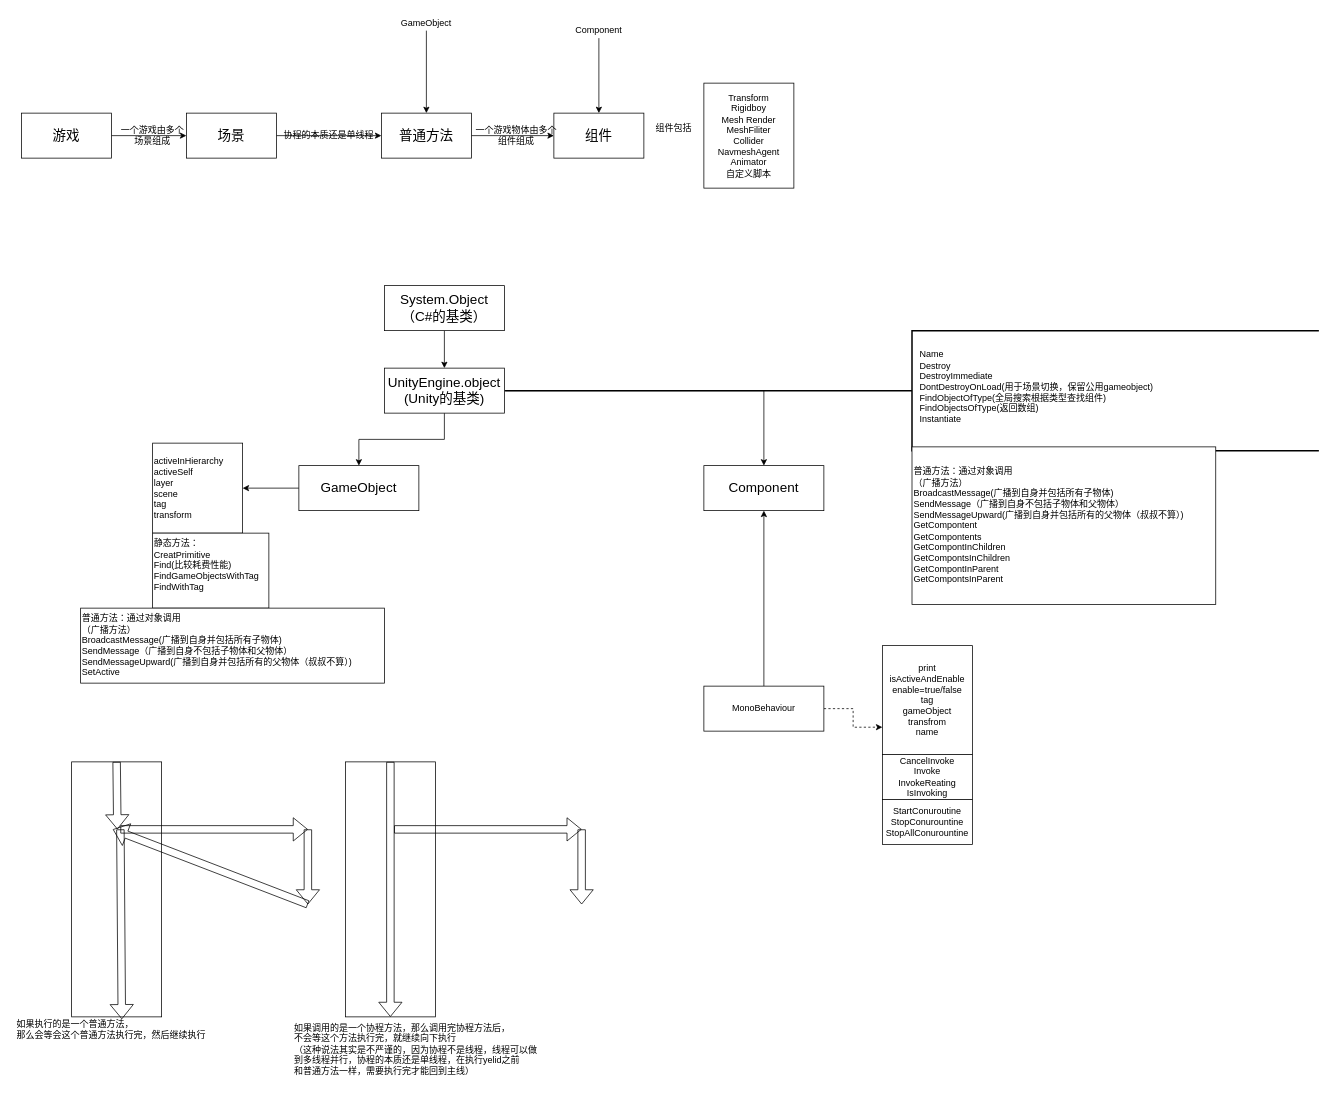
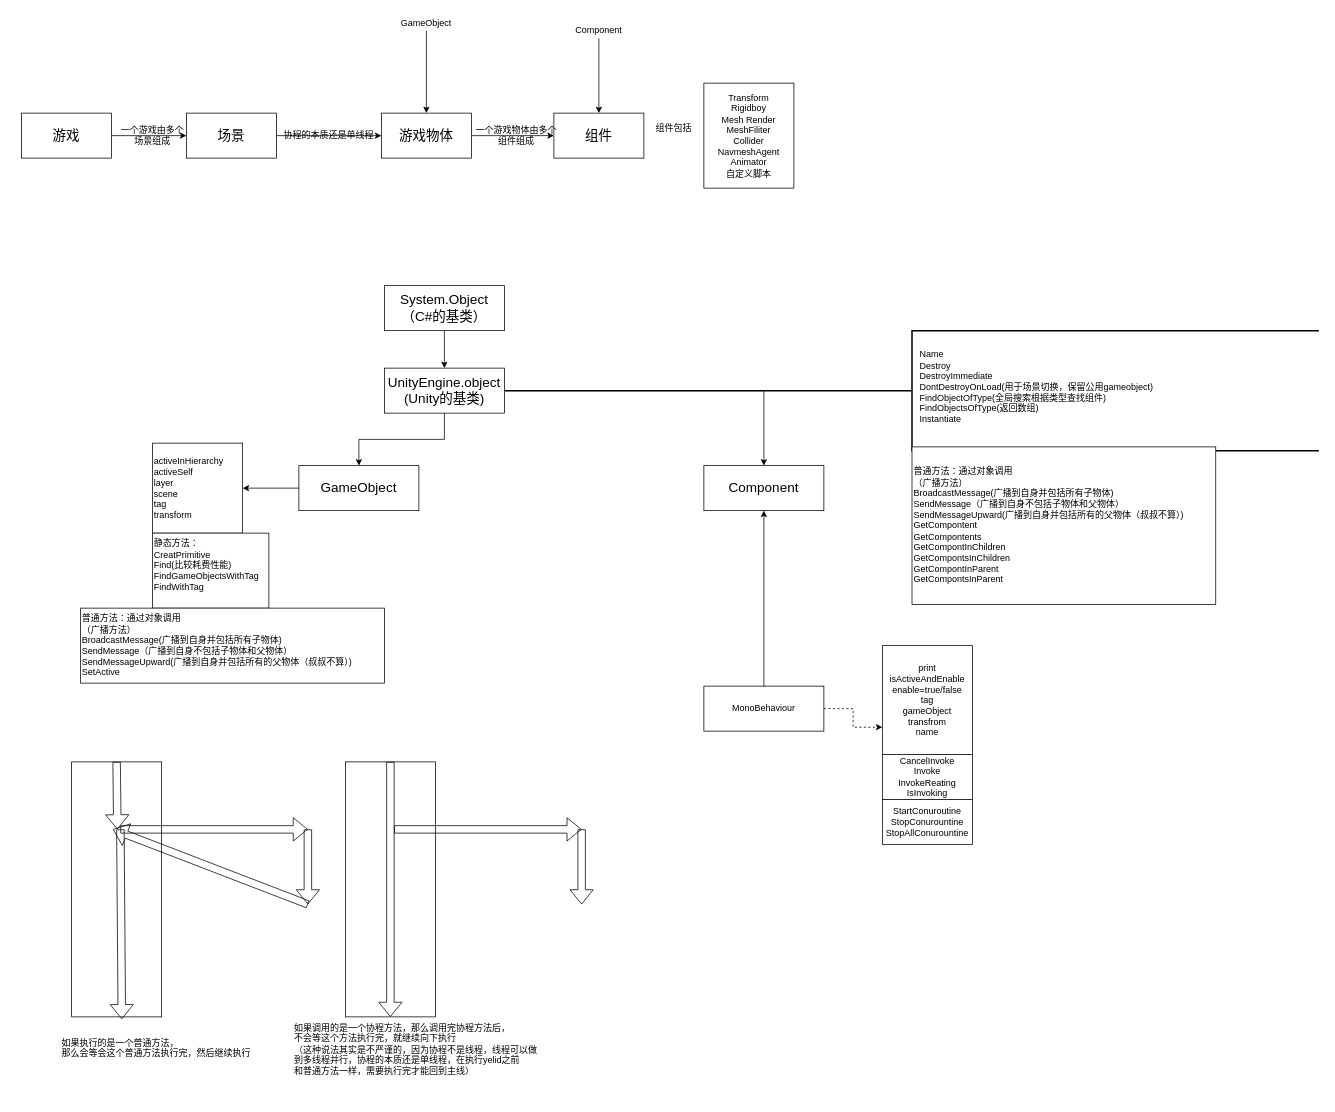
  <mxCell id="0" />
  <mxCell id="1" parent="0" />
  <mxCell id="2" value="" style="edgeStyle=orthogonalEdgeStyle;rounded=0;orthogonalLoop=1;jettySize=auto;html=1;" parent="1" source="3" target="5" edge="1"><mxGeometry relative="1" as="geometry" /></mxCell>
  <mxCell id="3" value="&lt;span style=&quot;font-size: 18px&quot;&gt;游戏&lt;/span&gt;" style="rounded=0;whiteSpace=wrap;html=1;" parent="1" vertex="1"><mxGeometry x="28" y="150" width="120" height="60" as="geometry" /></mxCell>
  <mxCell id="4" style="edgeStyle=orthogonalEdgeStyle;rounded=0;orthogonalLoop=1;jettySize=auto;html=1;" parent="1" source="5" target="8" edge="1"><mxGeometry relative="1" as="geometry" /></mxCell>
  <mxCell id="5" value="&lt;font style=&quot;font-size: 18px&quot;&gt;场景&lt;/font&gt;" style="rounded=0;whiteSpace=wrap;html=1;" parent="1" vertex="1"><mxGeometry x="248" y="150" width="120" height="60" as="geometry" /></mxCell>
  <mxCell id="6" value="一个游戏由多个场景组成" style="text;html=1;strokeColor=none;fillColor=none;align=center;verticalAlign=middle;whiteSpace=wrap;rounded=0;" parent="1" vertex="1"><mxGeometry x="158" y="170" width="90" height="20" as="geometry" /></mxCell>
  <mxCell id="7" style="edgeStyle=orthogonalEdgeStyle;rounded=0;orthogonalLoop=1;jettySize=auto;html=1;" parent="1" source="8" target="10" edge="1"><mxGeometry relative="1" as="geometry" /></mxCell>
- <mxCell id="8" value="&lt;span style=&quot;font-size: 18px&quot;&gt;普通方法&lt;/span&gt;" style="rounded=0;whiteSpace=wrap;html=1;" parent="1" vertex="1"><mxGeometry x="508" y="150" width="120" height="60" as="geometry" /></mxCell>
+ <mxCell id="8" value="&lt;span style=&quot;font-size: 18px&quot;&gt;游戏物体&lt;/span&gt;" style="rounded=0;whiteSpace=wrap;html=1;" parent="1" vertex="1"><mxGeometry x="508" y="150" width="120" height="60" as="geometry" /></mxCell>
  <mxCell id="9" value="协程的本质还是单线程" style="text;html=1;strokeColor=none;fillColor=none;align=center;verticalAlign=middle;whiteSpace=wrap;rounded=0;" parent="1" vertex="1"><mxGeometry x="368" y="170" width="140" height="20" as="geometry" /></mxCell>
  <mxCell id="10" value="&lt;span style=&quot;font-size: 18px&quot;&gt;组件&lt;/span&gt;" style="rounded=0;whiteSpace=wrap;html=1;" parent="1" vertex="1"><mxGeometry x="738" y="150" width="120" height="60" as="geometry" /></mxCell>
  <mxCell id="11" value="一个游戏物体由多个组件组成" style="text;html=1;strokeColor=none;fillColor=none;align=center;verticalAlign=middle;whiteSpace=wrap;rounded=0;" parent="1" vertex="1"><mxGeometry x="628" y="170" width="120" height="20" as="geometry" /></mxCell>
  <mxCell id="12" style="edgeStyle=orthogonalEdgeStyle;rounded=0;orthogonalLoop=1;jettySize=auto;html=1;" parent="1" source="13" target="8" edge="1"><mxGeometry relative="1" as="geometry" /></mxCell>
  <mxCell id="13" value="GameObject" style="text;html=1;strokeColor=none;fillColor=none;align=center;verticalAlign=middle;whiteSpace=wrap;rounded=0;" parent="1" vertex="1"><mxGeometry x="498" y="20" width="140" height="20" as="geometry" /></mxCell>
  <mxCell id="14" style="edgeStyle=orthogonalEdgeStyle;rounded=0;orthogonalLoop=1;jettySize=auto;html=1;entryX=0.5;entryY=0;entryDx=0;entryDy=0;" parent="1" source="15" target="10" edge="1"><mxGeometry relative="1" as="geometry" /></mxCell>
  <mxCell id="15" value="Component" style="text;html=1;strokeColor=none;fillColor=none;align=center;verticalAlign=middle;whiteSpace=wrap;rounded=0;" parent="1" vertex="1"><mxGeometry x="728" y="30" width="140" height="20" as="geometry" /></mxCell>
  <mxCell id="16" value="Transform&lt;br&gt;Rigidboy&lt;br&gt;Mesh Render&lt;br&gt;MeshFiliter&lt;br&gt;Collider&lt;br&gt;NavmeshAgent&lt;br&gt;Animator&lt;br&gt;自定义脚本&lt;br&gt;" style="rounded=0;whiteSpace=wrap;html=1;" parent="1" vertex="1"><mxGeometry x="938" y="110" width="120" height="140" as="geometry" /></mxCell>
  <mxCell id="17" value="组件包括" style="text;html=1;strokeColor=none;fillColor=none;align=center;verticalAlign=middle;whiteSpace=wrap;rounded=0;" parent="1" vertex="1"><mxGeometry x="828" y="160" width="140" height="20" as="geometry" /></mxCell>
  <mxCell id="18" style="edgeStyle=orthogonalEdgeStyle;rounded=0;orthogonalLoop=1;jettySize=auto;html=1;entryX=0.5;entryY=0;entryDx=0;entryDy=0;" parent="1" source="20" target="24" edge="1"><mxGeometry relative="1" as="geometry" /></mxCell>
  <mxCell id="19" style="edgeStyle=orthogonalEdgeStyle;rounded=0;orthogonalLoop=1;jettySize=auto;html=1;" parent="1" source="20" target="25" edge="1"><mxGeometry relative="1" as="geometry" /></mxCell>
  <mxCell id="20" value="&lt;span style=&quot;font-size: 18px&quot;&gt;UnityEngine.object&lt;br&gt;(Unity的基类)&lt;br&gt;&lt;/span&gt;" style="rounded=0;whiteSpace=wrap;html=1;" parent="1" vertex="1"><mxGeometry x="512" y="490" width="160" height="60" as="geometry" /></mxCell>
  <mxCell id="21" style="edgeStyle=orthogonalEdgeStyle;rounded=0;orthogonalLoop=1;jettySize=auto;html=1;entryX=0.5;entryY=0;entryDx=0;entryDy=0;" parent="1" source="22" target="20" edge="1"><mxGeometry relative="1" as="geometry" /></mxCell>
  <mxCell id="22" value="&lt;span style=&quot;font-size: 18px&quot;&gt;System.Object&lt;br&gt;（C#的基类）&lt;br&gt;&lt;/span&gt;" style="rounded=0;whiteSpace=wrap;html=1;" parent="1" vertex="1"><mxGeometry x="512" y="380" width="160" height="60" as="geometry" /></mxCell>
  <mxCell id="23" style="edgeStyle=orthogonalEdgeStyle;rounded=0;orthogonalLoop=1;jettySize=auto;html=1;entryX=1;entryY=0.5;entryDx=0;entryDy=0;" parent="1" source="24" target="28" edge="1"><mxGeometry relative="1" as="geometry" /></mxCell>
  <mxCell id="24" value="&lt;span style=&quot;font-size: 18px&quot;&gt;GameObject&lt;/span&gt;" style="rounded=0;whiteSpace=wrap;html=1;" parent="1" vertex="1"><mxGeometry x="398" y="620" width="160" height="60" as="geometry" /></mxCell>
  <mxCell id="25" value="&lt;span style=&quot;font-size: 18px&quot;&gt;Component&lt;/span&gt;" style="rounded=0;whiteSpace=wrap;html=1;" parent="1" vertex="1"><mxGeometry x="938" y="620" width="160" height="60" as="geometry" /></mxCell>
  <mxCell id="26" value="" style="strokeWidth=2;html=1;shape=mxgraph.flowchart.annotation_2;align=left;" parent="1" vertex="1"><mxGeometry x="673" y="440" width="1085" height="160" as="geometry" /></mxCell>
  <mxCell id="27" value="Name&lt;br&gt;Destroy&lt;br&gt;DestroyImmediate&lt;br&gt;DontDestroyOnLoad(用于场景切换，保留公用gameobject)&lt;br&gt;FindObjectOfType(全局搜索根据类型查找组件)&lt;br&gt;FindObjectsOfType(返回数组)&lt;br&gt;Instantiate&lt;br&gt;" style="text;html=1;strokeColor=none;fillColor=none;align=left;verticalAlign=middle;whiteSpace=wrap;rounded=0;" parent="1" vertex="1"><mxGeometry x="1223.5" y="440" width="350" height="150" as="geometry" /></mxCell>
  <mxCell id="28" value="activeInHierarchy&lt;br&gt;activeSelf&lt;br&gt;layer&lt;br&gt;scene&lt;br&gt;tag&lt;br&gt;transform&lt;br&gt;" style="rounded=0;whiteSpace=wrap;html=1;align=left;" parent="1" vertex="1"><mxGeometry x="203" y="590" width="120" height="120" as="geometry" /></mxCell>
  <mxCell id="29" value="静态方法：&lt;br&gt;CreatPrimitive&lt;br&gt;Find(比较耗费性能)&lt;br&gt;FindGameObjectsWithTag&lt;br&gt;FindWithTag&lt;br&gt;&lt;br&gt;" style="rounded=0;whiteSpace=wrap;html=1;align=left;" parent="1" vertex="1"><mxGeometry x="203" y="710" width="155" height="100" as="geometry" /></mxCell>
  <mxCell id="30" value="普通方法：通过对象调用&lt;br&gt;&lt;div style=&quot;text-align: left&quot;&gt;（广播方法）&lt;/div&gt;&lt;div style=&quot;text-align: left&quot;&gt;BroadcastMessage(广播到自身并包括所有子物体)&lt;/div&gt;&lt;div style=&quot;text-align: left&quot;&gt;SendMessage（广播到自身不包括子物体和父物体）&lt;/div&gt;&lt;div style=&quot;text-align: left&quot;&gt;SendMessageUpward(广播到自身并包括所有的父物体（叔叔不算）)&lt;/div&gt;&lt;div style=&quot;text-align: left&quot;&gt;SetActive&lt;/div&gt;" style="rounded=0;whiteSpace=wrap;html=1;align=left;" parent="1" vertex="1"><mxGeometry x="107" y="810" width="405" height="100" as="geometry" /></mxCell>
  <mxCell id="31" value="普通方法：通过对象调用&lt;br&gt;&lt;div style=&quot;text-align: left&quot;&gt;（广播方法）&lt;/div&gt;&lt;div style=&quot;text-align: left&quot;&gt;BroadcastMessage(广播到自身并包括所有子物体)&lt;/div&gt;&lt;div style=&quot;text-align: left&quot;&gt;SendMessage（广播到自身不包括子物体和父物体）&lt;/div&gt;&lt;div style=&quot;text-align: left&quot;&gt;SendMessageUpward(广播到自身并包括所有的父物体（叔叔不算）)&lt;/div&gt;&lt;div style=&quot;text-align: left&quot;&gt;GetCompontent&lt;/div&gt;&lt;div style=&quot;text-align: left&quot;&gt;GetCompontents&lt;/div&gt;&lt;div style=&quot;text-align: left&quot;&gt;GetCompontInChildren&lt;/div&gt;&lt;div style=&quot;text-align: left&quot;&gt;GetCompontsInChildren&lt;/div&gt;&lt;div style=&quot;text-align: left&quot;&gt;GetCompontInParent&lt;/div&gt;&lt;div style=&quot;text-align: left&quot;&gt;GetCompontsInParent&lt;/div&gt;" style="rounded=0;whiteSpace=wrap;html=1;align=left;" parent="1" vertex="1"><mxGeometry x="1215.5" y="595" width="405" height="210" as="geometry" /></mxCell>
  <mxCell id="32" style="edgeStyle=orthogonalEdgeStyle;rounded=0;orthogonalLoop=1;jettySize=auto;html=1;" parent="1" source="34" target="25" edge="1"><mxGeometry relative="1" as="geometry" /></mxCell>
  <mxCell id="33" style="edgeStyle=orthogonalEdgeStyle;rounded=0;orthogonalLoop=1;jettySize=auto;html=1;entryX=0;entryY=0.75;entryDx=0;entryDy=0;dashed=1;" edge="1" parent="1" source="34" target="35"><mxGeometry relative="1" as="geometry" /></mxCell>
  <mxCell id="34" value="MonoBehaviour" style="rounded=0;whiteSpace=wrap;html=1;" parent="1" vertex="1"><mxGeometry x="938" y="914" width="160" height="60" as="geometry" /></mxCell>
  <mxCell id="35" value="print&lt;br&gt;isActiveAndEnable&lt;br&gt;enable=true/false&lt;br&gt;tag&lt;br&gt;gameObject&lt;br&gt;transfrom&lt;br&gt;name&lt;br&gt;" style="rounded=0;whiteSpace=wrap;html=1;" vertex="1" parent="1"><mxGeometry x="1176" y="860" width="120" height="145" as="geometry" /></mxCell>
  <mxCell id="36" value="CancelInvoke&lt;br&gt;Invoke&lt;br&gt;InvokeReating&lt;br&gt;IsInvoking&lt;br&gt;" style="rounded=0;whiteSpace=wrap;html=1;" vertex="1" parent="1"><mxGeometry x="1176" y="1005" width="120" height="60" as="geometry" /></mxCell>
  <mxCell id="37" value="" style="rounded=0;whiteSpace=wrap;html=1;" vertex="1" parent="1"><mxGeometry x="95" y="1015" width="120" height="340" as="geometry" /></mxCell>
  <mxCell id="38" value="" style="shape=flexArrow;endArrow=classic;html=1;" edge="1" parent="1"><mxGeometry width="50" height="50" relative="1" as="geometry"><mxPoint x="410" y="1205" as="sourcePoint" /><mxPoint x="150" y="1105" as="targetPoint" /></mxGeometry></mxCell>
  <mxCell id="39" value="" style="shape=flexArrow;endArrow=classic;html=1;exitX=0.5;exitY=0;exitDx=0;exitDy=0;" edge="1" parent="1" source="37"><mxGeometry width="50" height="50" relative="1" as="geometry"><mxPoint x="110" y="1155" as="sourcePoint" /><mxPoint x="156" y="1105" as="targetPoint" /></mxGeometry></mxCell>
  <mxCell id="40" value="" style="shape=flexArrow;endArrow=classic;html=1;" edge="1" parent="1"><mxGeometry width="50" height="50" relative="1" as="geometry"><mxPoint x="160" y="1105" as="sourcePoint" /><mxPoint x="410" y="1105" as="targetPoint" /></mxGeometry></mxCell>
  <mxCell id="41" value="" style="shape=flexArrow;endArrow=classic;html=1;" edge="1" parent="1"><mxGeometry width="50" height="50" relative="1" as="geometry"><mxPoint x="410" y="1105" as="sourcePoint" /><mxPoint x="410" y="1205" as="targetPoint" /></mxGeometry></mxCell>
  <mxCell id="42" value="" style="shape=flexArrow;endArrow=classic;html=1;entryX=0.558;entryY=1.009;entryDx=0;entryDy=0;entryPerimeter=0;" edge="1" parent="1" target="37"><mxGeometry width="50" height="50" relative="1" as="geometry"><mxPoint x="160" y="1105" as="sourcePoint" /><mxPoint x="160" y="1205" as="targetPoint" /></mxGeometry></mxCell>
  <mxCell id="43" value="" style="rounded=0;whiteSpace=wrap;html=1;" vertex="1" parent="1"><mxGeometry x="460" y="1015" width="120" height="340" as="geometry" /></mxCell>
  <mxCell id="44" value="" style="shape=flexArrow;endArrow=classic;html=1;" edge="1" parent="1"><mxGeometry width="50" height="50" relative="1" as="geometry"><mxPoint x="525" y="1105" as="sourcePoint" /><mxPoint x="775" y="1105" as="targetPoint" /></mxGeometry></mxCell>
  <mxCell id="45" value="" style="shape=flexArrow;endArrow=classic;html=1;" edge="1" parent="1"><mxGeometry width="50" height="50" relative="1" as="geometry"><mxPoint x="775" y="1105" as="sourcePoint" /><mxPoint x="775" y="1205" as="targetPoint" /></mxGeometry></mxCell>
  <mxCell id="46" value="" style="shape=flexArrow;endArrow=classic;html=1;entryX=0.5;entryY=1;entryDx=0;entryDy=0;exitX=0.5;exitY=0;exitDx=0;exitDy=0;" edge="1" target="43" parent="1" source="43"><mxGeometry width="50" height="50" relative="1" as="geometry"><mxPoint x="525" y="1105" as="sourcePoint" /><mxPoint x="525" y="1205" as="targetPoint" /></mxGeometry></mxCell>
- <mxCell id="47" value="如果执行的是一个普通方法，&lt;br&gt;那么会等会这个普通方法执行完，然后继续执行" style="text;html=1;resizable=0;points=[];autosize=1;align=left;verticalAlign=top;spacingTop=-4;" vertex="1" parent="1"><mxGeometry x="20" y="1355" width="300" height="50" as="geometry" /></mxCell>
+ <mxCell id="47" value="如果执行的是一个普通方法，&lt;br&gt;那么会等会这个普通方法执行完，然后继续执行" style="text;html=1;resizable=0;points=[];autosize=1;align=left;verticalAlign=top;spacingTop=-4;" vertex="1" parent="1"><mxGeometry x="80" y="1380" width="300" height="50" as="geometry" /></mxCell>
  <mxCell id="48" value="如果调用的是一个协程方法，那么调用完协程方法后，&lt;br&gt;不会等这个方法执行完，就继续向下执行&lt;br&gt;（这种说法其实是不严谨的，因为协程不是线程，线程可以做&lt;br&gt;到多线程并行，协程的本质还是单线程，在执行yelid之前&lt;br&gt;和普通方法一样，需要执行完才能回到主线）&lt;br&gt;" style="text;html=1;resizable=0;points=[];autosize=1;align=left;verticalAlign=top;spacingTop=-4;" vertex="1" parent="1"><mxGeometry x="390" y="1360" width="350" height="100" as="geometry" /></mxCell>
  <mxCell id="49" value="StartConuroutine&lt;br&gt;StopConurountine&lt;br&gt;StopAllConurountine&lt;br&gt;" style="rounded=0;whiteSpace=wrap;html=1;" vertex="1" parent="1"><mxGeometry x="1176" y="1065" width="120" height="60" as="geometry" /></mxCell>
